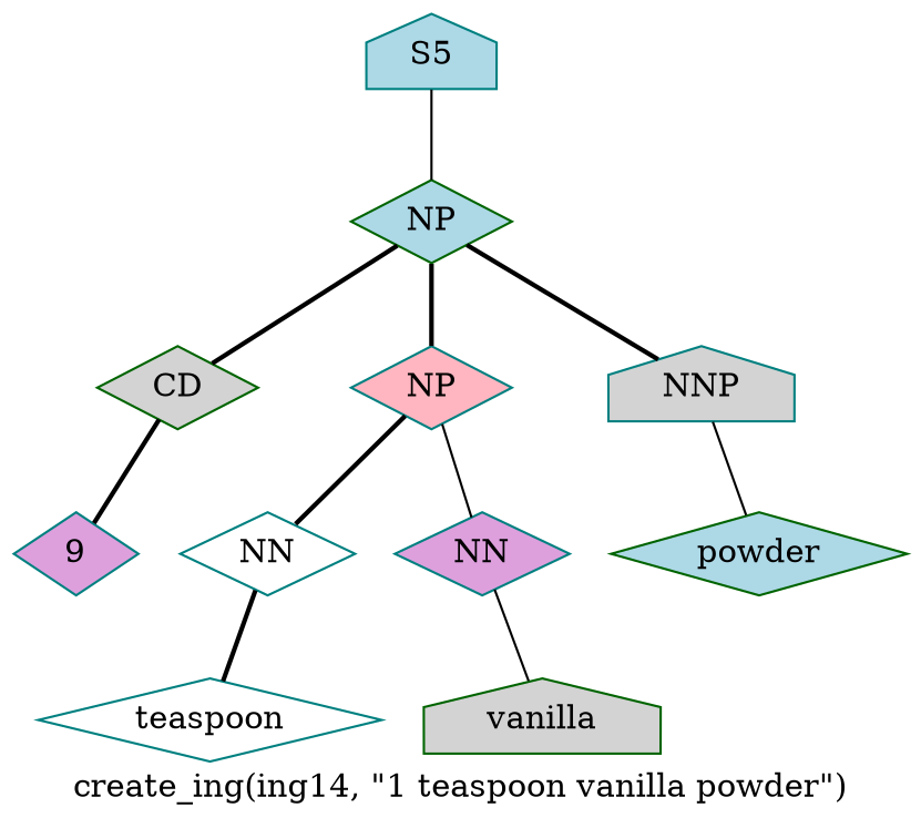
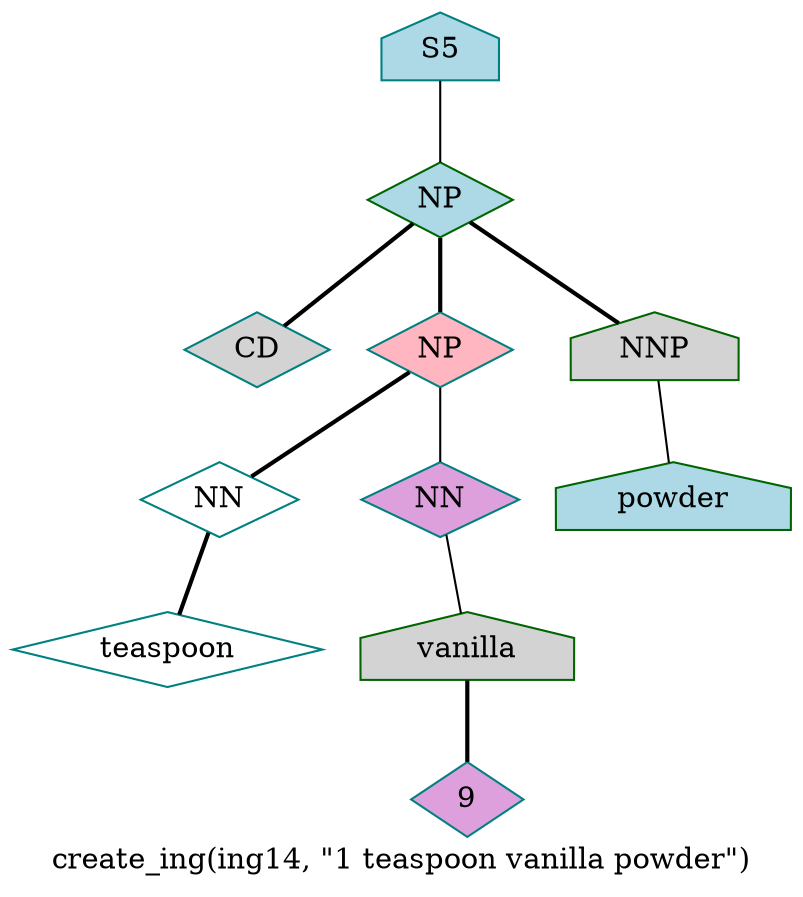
  graph {
    fontname="DejaVu Serif"
    label="create_ing(ing14, \"1 teaspoon vanilla powder\")"
    node [color=teal fillcolor=lightblue fontname="DejaVu Serif" shape=diamond style=filled]
    edge [fontname="DejaVu Serif" style=bold]
    n1 [label=S5 shape=house]
    n2 [color=darkgreen label=NP]
-   n3 [color=darkgreen fillcolor=lightgrey label=CD]
+   n3 [fillcolor=lightgrey label=CD]
    n4 [fillcolor=lightpink label=NP]
-   n5 [fillcolor=lightgrey label=NNP shape=house]
+   n5 [color=darkgreen fillcolor=lightgrey label=NNP shape=house]
    n6 [fillcolor=plum label=9]
    n7 [fillcolor=white label=NN]
    n8 [fillcolor=plum label=NN]
-   n9 [color=darkgreen label=powder]
+   n9 [color=darkgreen label=powder shape=house]
    n10 [fillcolor=white label=teaspoon]
    n11 [color=darkgreen fillcolor=lightgrey label=vanilla shape=house]
    n1 -- n2 [style=solid]
    n2 -- n3
    n2 -- n4
    n2 -- n5
-   n3 -- n6
+   n11 -- n6
    n4 -- n7
    n4 -- n8 [style=solid]
    n5 -- n9 [style=solid]
    n7 -- n10
    n8 -- n11 [style=solid]
  }
